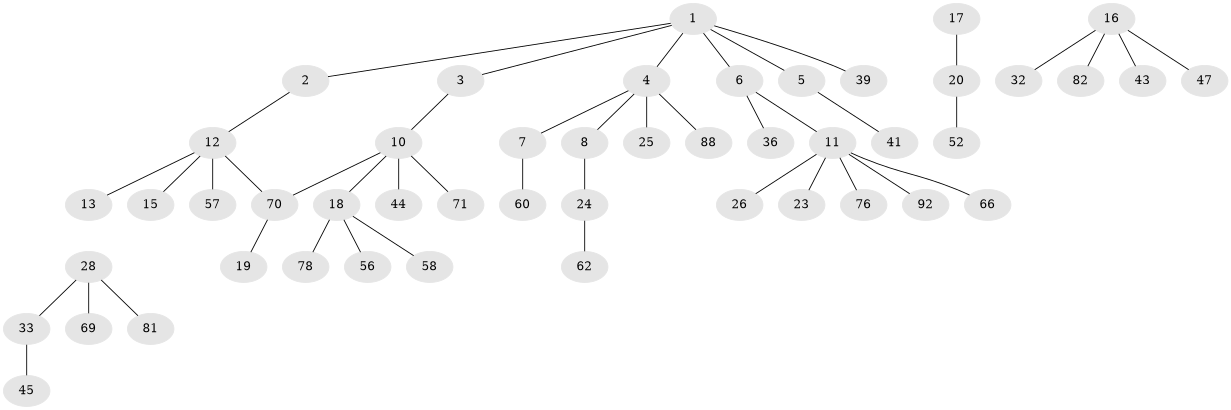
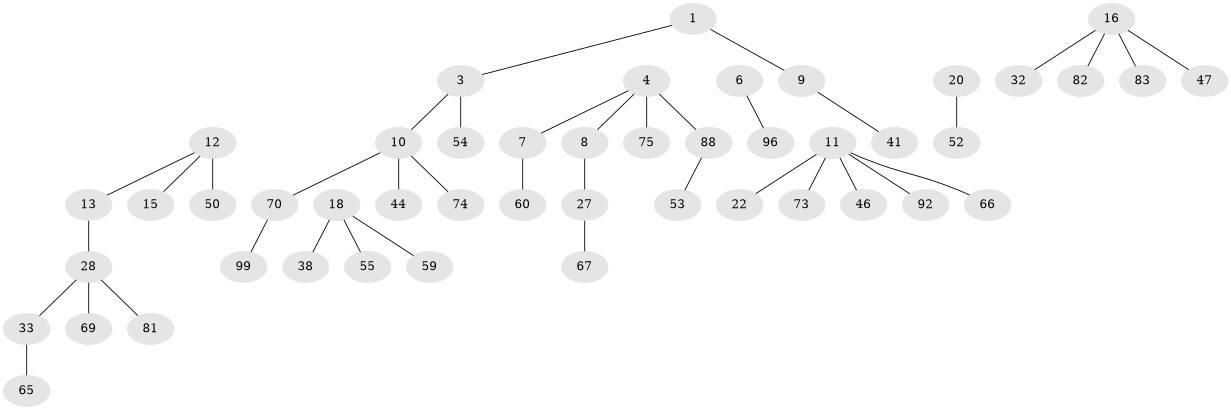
  graph {
    node [color=gray90 style=filled]
    1 [super="+5"]
-   2 [super="+35"]
    3 [super="+29"]
    4 [super="+55"]
    6
-   9 [label=5]
-   39 [super="+41"]
+   9
    12 [super="+14"]
    10 [super="+26"]
+   54
    7 [super="+33"]
    8
-   25 [super="+60"]
+   25 [super="+60" label=75]
    n14 [label=88 super="+51"]
-   36
+   36 [label=96]
    11 [super="+15"]
    n17 [label=41 super="+68"]
    13
    n19 [label=15]
-   57
+   57 [label=50]
    70
    18 [super="+21"]
    n23 [label=44]
-   74 [label=71]
-   17 [super="+34"]
+   74
    20 [super="+61"]
    n27 [label=60 super="+76"]
-   27 [super="+75" label=24]
-   22 [super="+73" label=26]
-   23 [super="+63"]
-   46 [label=76]
+   27 [super="+75"]
+   53 [super="+58"]
+   22 [super="+73"]
+   23 [super="+63" label=73]
+   46
    n33 [label=92]
    66
-   67 [label=62]
+   67
    16 [super="+28"]
    32
    n38 [label=82]
-   43 [super="+77"]
+   43 [super="+77" label=83]
    47
-   38 [label=78]
-   56
-   59 [label=58]
+   38
+   56 [label=55]
+   59
    n44 [label=28 super="+44"]
-   19
+   19 [label=99]
    n46 [label=33 super="+31"]
    69
    n48 [label=81]
    52 [super="+72"]
-   65 [label=45]
-   1 -- 2
+   65
    1 -- 3
-   1 -- 4
-   1 -- 6
    1 -- 9
-   1 -- 39
-   2 -- 12
    3 -- 10
+   3 -- 54
    4 -- 7
    4 -- 8
    4 -- 25
    4 -- n14
    6 -- 36
-   6 -- 11
    9 -- n17
    12 -- 13
    12 -- n19
    12 -- 57
-   12 -- 70
    10 -- 70
-   10 -- 18
    10 -- n23
    10 -- 74
    7 -- n27
    8 -- 27
+   n14 -- 53
    11 -- 22
    11 -- 23
    11 -- 46
    11 -- n33
    11 -- 66
+   13 -- n44
    70 -- 19
    18 -- 38
    18 -- 56
    18 -- 59
-   17 -- 20
    20 -- 52
    27 -- 67
    16 -- 32
    16 -- n38
    16 -- 43
    16 -- 47
    n44 -- n46
    n44 -- 69
    n44 -- n48
    n46 -- 65
  }
